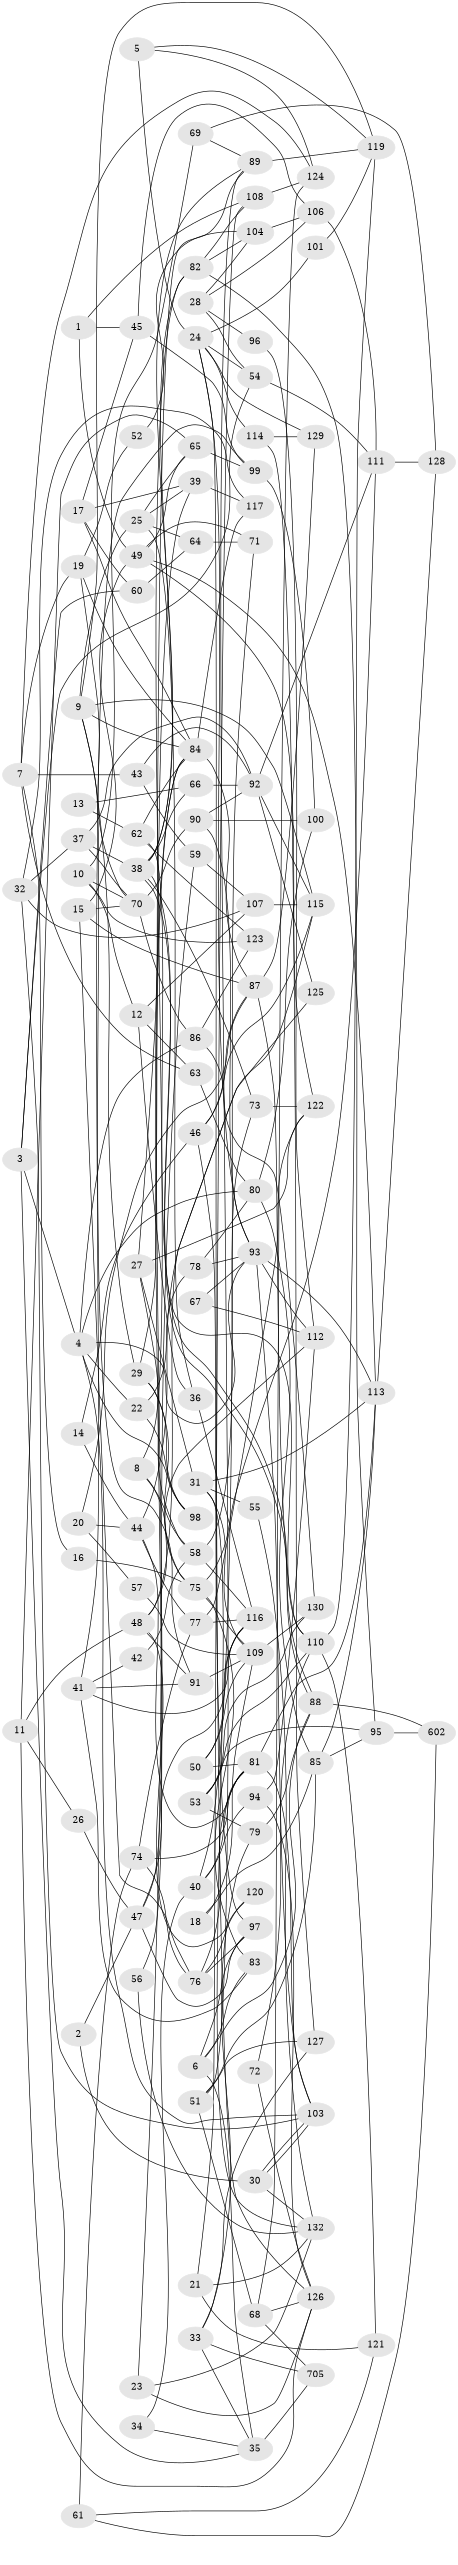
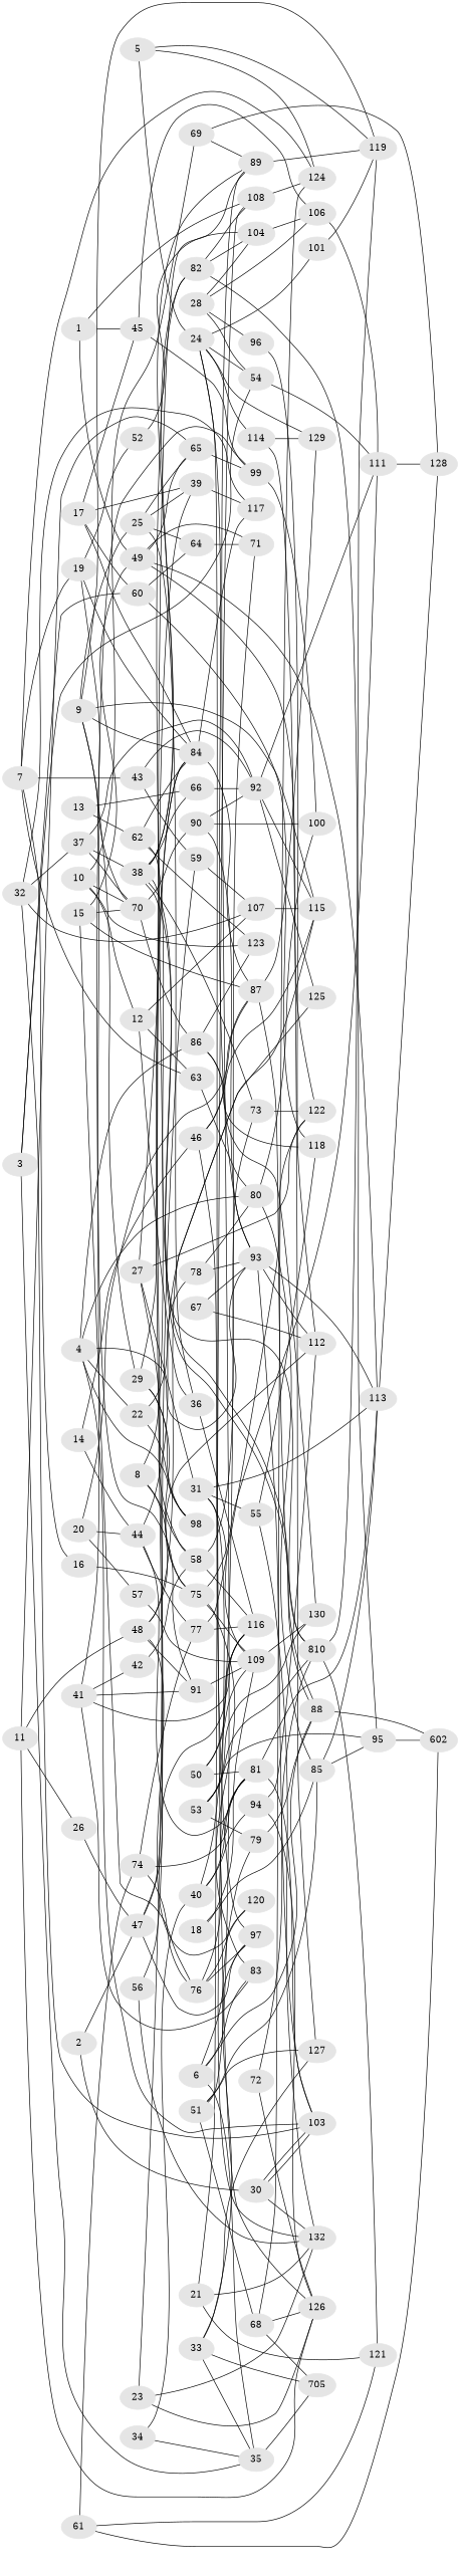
  graph {
    rankdir=LR
    node [color=gray90 style=filled]
    1
    45
    49
    108
    106
    99
    65
    122
    113
    71
    124
    2
    30
    47
    103
    132
    97
    84
    116
    3
    4
    35
    54
    60
    22
    80
    86
    93
    98
    n30 [label=705]
    111
    64
+   118
    78
    85
    100
    123
    130
    112
    5
    24
    119
    126
    101
    114
    129
    6
    83
    88
    n50 [label=602]
    7
    16
    19
    43
    63
    75
    70
    52
    59
    92
    8
    58
    82
    73
    109
    104
    95
    9
    25
    29
    91
    115
    36
    39
    89
    87
    117
    10
    12
    69
    107
    128
    90
    11
    26
    48
    120
    13
    62
    66
-   110
+   110 [label=810]
    14
    44
    46
    81
    77
    125
    15
    76
    17
    18
    20
    57
    21
    121
    23
    127
    27
    31
    55
    28
    96
    32
    37
    38
    33
    79
    34
    40
    94
    41
    42
    50
    51
    68
    53
    56
    61
    74
    67
    72
    1 -- 45
    1 -- 49
    1 -- 108
    45 -- 106
    45 -- 99
    49 -- 65
    49 -- 122
    49 -- 113
    49 -- 71
    108 -- 124
    106 -- 111
    99 -- 100
    65 -- 99
    113 -- 128
    2 -- 30
    2 -- 47
    30 -- 103
    30 -- 103
    30 -- 132
    47 -- 97
    47 -- 84
    47 -- 116
    84 -- 87
    84 -- 117
-   3 -- 4
    3 -- 35
    3 -- 54
    3 -- 60
    4 -- 103
    4 -- 22
    4 -- 80
    4 -- 86
    4 -- 93
    4 -- 98
    35 -- n30
    54 -- 111
    60 -- 64
+   60 -- 118
    22 -- 98
    22 -- 78
    80 -- 85
    80 -- 100
+   86 -- 118
    86 -- 123
    86 -- 130
    93 -- 113
    93 -- 103
    93 -- 112
    111 -- 128
    64 -- 71
    78 -- 80
    78 -- 93
    85 -- 113
    85 -- 95
    5 -- 124
    5 -- 24
    5 -- 119
    24 -- 54
    24 -- 93
    24 -- 126
    24 -- 101
    24 -- 114
    24 -- 129
    101 -- 119
    114 -- 129
    114 -- 127
    6 -- 97
    6 -- 35
    6 -- 83
    6 -- 88
    88 -- n50
    7 -- 124
    7 -- 16
    7 -- 19
    7 -- 43
    7 -- 63
    16 -- 75
    19 -- 84
    19 -- 70
    19 -- 52
    43 -- 59
    43 -- 92
    63 -- 80
    75 -- 111
    75 -- 83
    75 -- 109
    70 -- 86
    70 -- 90
    52 -- 104
    59 -- 107
    92 -- 111
    92 -- 115
    92 -- 125
    8 -- 75
    8 -- 58
    8 -- 82
    58 -- 116
    58 -- 73
    82 -- 108
    82 -- 104
    82 -- 95
    73 -- 122
    109 -- 130
    104 -- 106
    95 -- n50
    9 -- 84
    9 -- 119
    9 -- 25
    9 -- 29
    9 -- 91
    9 -- 115
    25 -- 65
    25 -- 64
    25 -- 36
    25 -- 39
    29 -- 98
    29 -- 75
    29 -- 89
    91 -- 109
    36 -- 116
    39 -- 117
    89 -- 119
    87 -- 129
    87 -- 110
    10 -- 123
    10 -- 70
    10 -- 12
    10 -- 69
    12 -- 63
    12 -- 36
    12 -- 107
    69 -- 89
    69 -- 128
    107 -- 115
    90 -- 93
    90 -- 100
    90 -- 92
    11 -- 65
    11 -- 126
    11 -- 26
    11 -- 48
    26 -- 47
    48 -- 112
    48 -- 91
    48 -- 115
    48 -- 120
    13 -- 62
    13 -- 66
    62 -- 84
    62 -- 123
    62 -- 110
    66 -- 92
    110 -- 119
    110 -- 121
    14 -- 44
    14 -- 46
    44 -- 81
    44 -- 77
    44 -- 125
    46 -- 97
    46 -- 115
    46 -- 87
    81 -- 113
    81 -- 103
    77 -- 122
    77 -- 116
    15 -- 49
    15 -- 70
    15 -- 87
    15 -- 76
    76 -- 97
    76 -- 120
    76 -- 81
    17 -- 45
    17 -- 84
    17 -- 60
    17 -- 39
    18 -- 85
    18 -- 109
    20 -- 87
    20 -- 44
    20 -- 57
    57 -- 109
    21 -- 108
    21 -- 132
    21 -- 121
    23 -- 132
    23 -- 126
    23 -- 59
    27 -- 122
    27 -- 58
    27 -- 39
    27 -- 31
    31 -- 113
    31 -- 132
    31 -- 109
    31 -- 55
    55 -- 132
+   55 -- 118
    28 -- 106
    28 -- 54
    28 -- 104
    28 -- 96
    96 -- 112
    32 -- 103
    32 -- 117
    32 -- 107
    32 -- 37
    37 -- 70
    37 -- 92
    37 -- 38
    38 -- 88
    38 -- 88
    38 -- 82
    38 -- 73
    38 -- 89
    38 -- 66
    33 -- 35
    33 -- n30
    33 -- 127
    33 -- 79
    79 -- 88
    34 -- 35
    34 -- 40
    40 -- 71
    40 -- 81
    40 -- 94
    94 -- 112
    94 -- 126
    41 -- 99
    41 -- 116
    41 -- 83
    41 -- 91
    41 -- 42
    42 -- 58
    50 -- 116
    50 -- 109
    50 -- 81
    51 -- 85
    51 -- 89
    51 -- 127
    51 -- 68
    68 -- 124
    68 -- n30
    68 -- 126
    53 -- 130
    53 -- 95
    53 -- 110
    53 -- 79
    56 -- 132
    56 -- 84
    61 -- n50
    61 -- 121
    61 -- 74
    74 -- 81
    74 -- 77
    74 -- 76
    67 -- 93
    67 -- 112
    72 -- 126
    72 -- 110
  }
